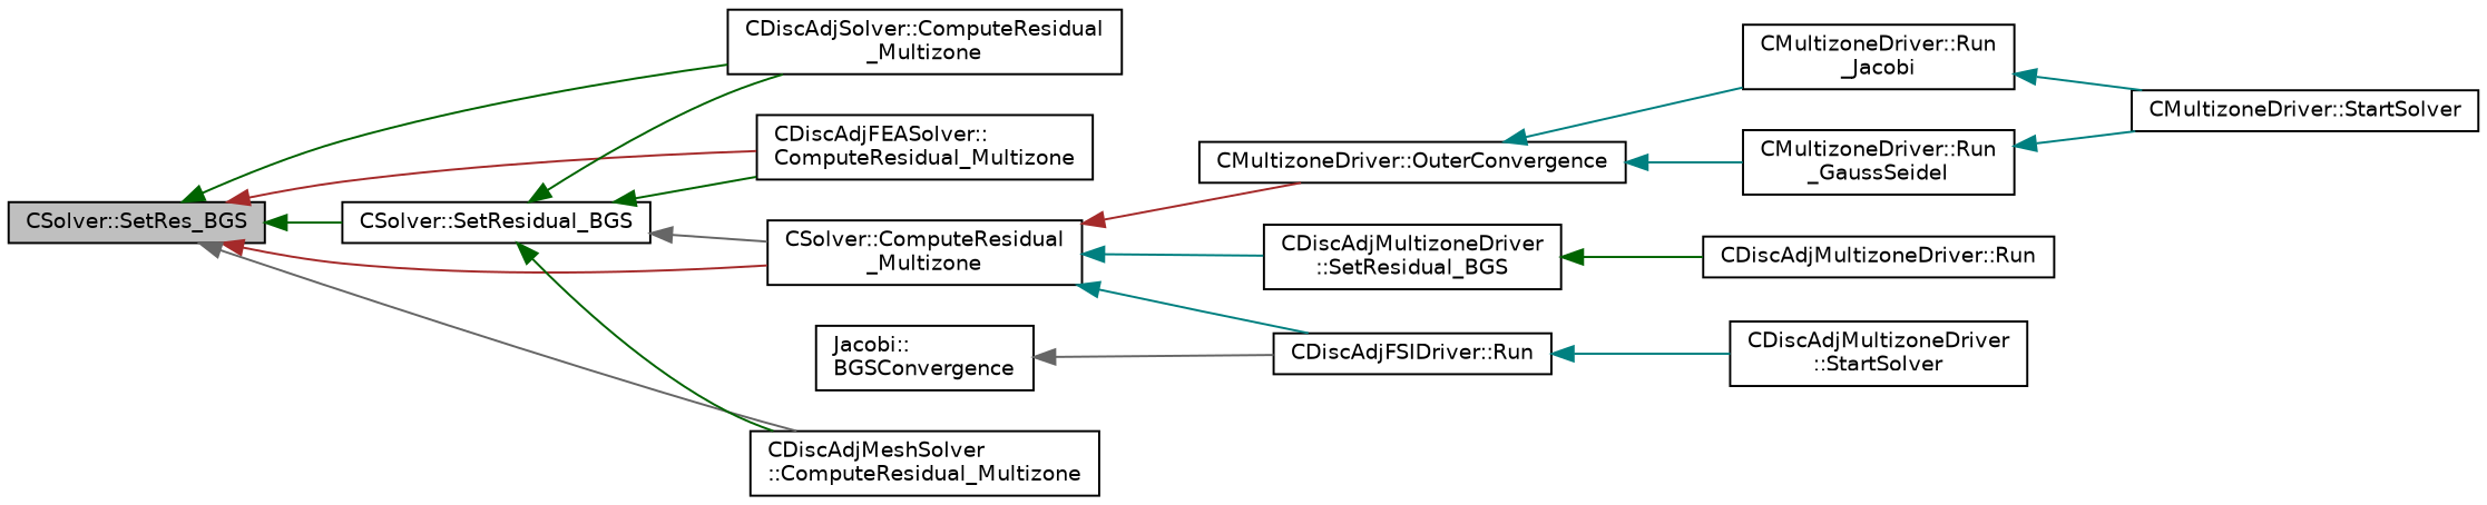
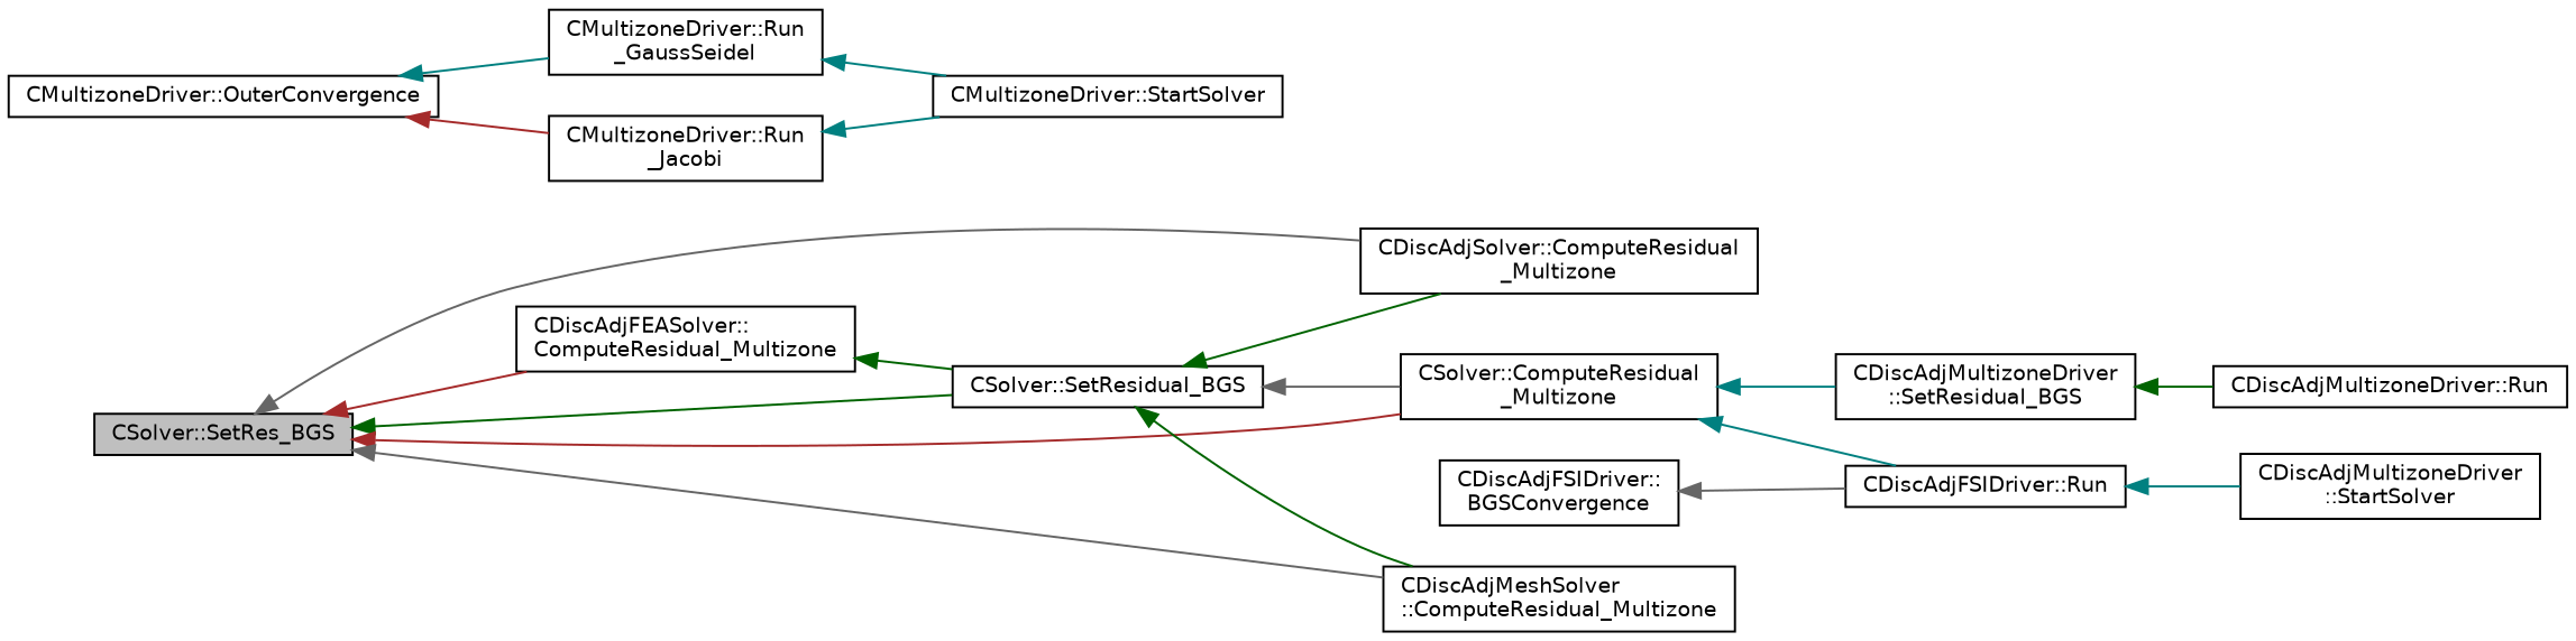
  digraph {
    rankdir=LR
    node [color=black fillcolor=white fontname=Helvetica fontsize=10 shape=record style=filled]
    edge [color=teal dir=back fontname=Helvetica fontsize=10 labelfontname=Helvetica labelfontsize=10 style=solid]
    n1 [fillcolor=grey75 fontcolor=black height=0.2 label="CSolver::SetRes_BGS" width=0.4]
    n2 [height=0.2 label="CDiscAdjSolver::ComputeResidual\l_Multizone" width=0.4]
    n3 [height=0.2 label="CDiscAdjFEASolver::\lComputeResidual_Multizone" width=0.4]
    n4 [height=0.2 label="CSolver::SetResidual_BGS" width=0.4]
    n5 [height=0.2 label="CSolver::ComputeResidual\l_Multizone" width=0.4]
    n6 [height=0.2 label="CDiscAdjMeshSolver\l::ComputeResidual_Multizone" width=0.4]
    n7 [height=0.2 label="CDiscAdjMultizoneDriver\l::SetResidual_BGS" width=0.4]
    n8 [height=0.2 label="CMultizoneDriver::OuterConvergence" width=0.4]
    n9 [height=0.2 label="CDiscAdjFSIDriver::Run" width=0.4]
    n10 [height=0.2 label="CDiscAdjMultizoneDriver::Run" width=0.4]
-   n11 [height=0.2 label="Jacobi::\lBGSConvergence" width=0.4]
+   n11 [height=0.2 label="CDiscAdjFSIDriver::\lBGSConvergence" width=0.4]
    n12 [height=0.2 label="CMultizoneDriver::Run\l_GaussSeidel" width=0.4]
    n13 [height=0.2 label="CMultizoneDriver::Run\l_Jacobi" width=0.4]
    n14 [height=0.2 label="CDiscAdjMultizoneDriver\l::StartSolver" width=0.4]
    n15 [height=0.2 label="CMultizoneDriver::StartSolver" width=0.4]
-   n1 -> n2 [color=darkgreen]
+   n1 -> n2 [color=gray40]
    n1 -> n3 [color=brown]
    n1 -> n4 [color=darkgreen]
    n1 -> n5 [color=brown]
    n1 -> n6 [color=gray40]
    n4 -> n2 [color=darkgreen]
-   n4 -> n3 [color=darkgreen]
+   n3 -> n4 [color=darkgreen]
    n4 -> n5 [color=gray40]
    n4 -> n6 [color=darkgreen]
    n5 -> n7
-   n5 -> n8 [color=brown]
    n5 -> n9
    n7 -> n10 [color=darkgreen]
    n8 -> n12
-   n8 -> n13
+   n8 -> n13 [color=brown]
    n9 -> n14
    n11 -> n9 [color=gray40]
    n12 -> n15
    n13 -> n15
  }
